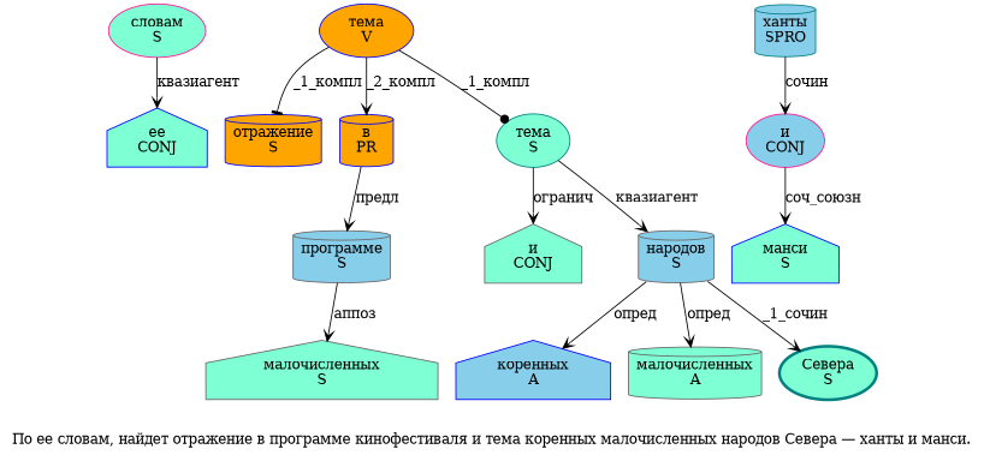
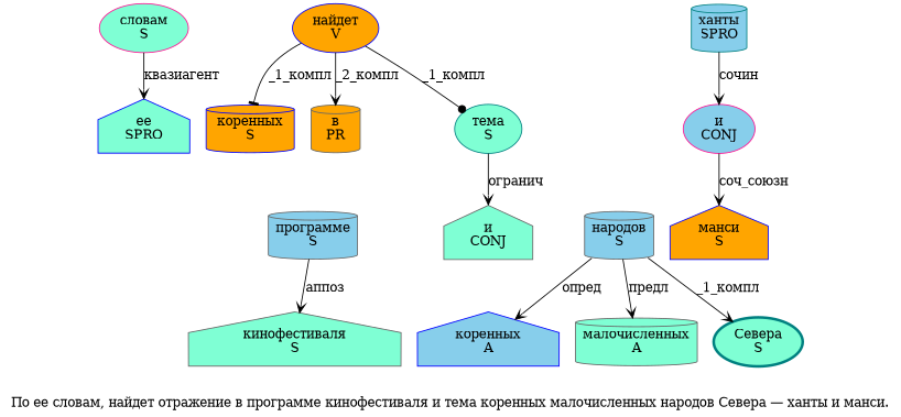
  digraph {
    label="По ее словам, найдет отражение в программе кинофестиваля и тема коренных малочисленных народов Севера — ханты и манси."
    node [color=gray40 fillcolor=aquamarine penwidth=1 shape=cylinder style=filled]
    edge [arrowhead=vee]
    n1 [color=deeppink label="словам\nS" shape=ellipse]
-   n2 [color=blue label="ее\nCONJ" shape=house]
-   n3 [color=blue fillcolor=orange label="тема\nV" shape=ellipse]
-   n4 [color=blue fillcolor=orange label="отражение\nS"]
-   n5 [color=blue fillcolor=orange label="в\nPR"]
+   n2 [color=blue label="ее\nSPRO" shape=house]
+   n3 [color=blue fillcolor=orange label="найдет\nV" shape=ellipse]
+   n4 [color=blue fillcolor=orange label="коренных\nS"]
+   n5 [fillcolor=orange label="в\nPR"]
    n6 [color=teal label="тема\nS" shape=ellipse]
    n7 [fillcolor=skyblue label="программе\nS"]
    n8 [label="и\nCONJ" shape=house]
    n9 [fillcolor=skyblue label="народов\nS"]
-   n10 [label="малочисленных\nS" shape=house]
+   n10 [label="кинофестиваля\nS" shape=house]
    n11 [color=blue fillcolor=skyblue label="коренных\nA" shape=house]
    n12 [label="малочисленных\nA"]
    n13 [color=teal label="Севера\nS" penwidth=3 shape=ellipse]
    n14 [color=teal fillcolor=skyblue label="ханты\nSPRO"]
    n15 [color=deeppink fillcolor=skyblue label="и\nCONJ" shape=ellipse]
-   n16 [color=blue label="манси\nS" shape=house]
+   n16 [color=blue fillcolor=orange label="манси\nS" shape=house]
    n1 -> n2 [label="квазиагент"]
    n3 -> n4 [arrowhead=tee label="_1_компл"]
    n3 -> n5 [label="_2_компл"]
    n3 -> n6 [arrowhead=dot label="_1_компл"]
-   n5 -> n7 [label="предл"]
    n6 -> n8 [label="огранич"]
-   n6 -> n9 [label="квазиагент"]
    n7 -> n10 [label="аппоз"]
    n9 -> n11 [label="опред"]
-   n9 -> n12 [label="опред"]
-   n9 -> n13 [label="_1_сочин"]
+   n9 -> n12 [label="предл"]
+   n9 -> n13 [label="_1_компл"]
    n14 -> n15 [label="сочин"]
    n15 -> n16 [label="соч_союзн"]
  }
